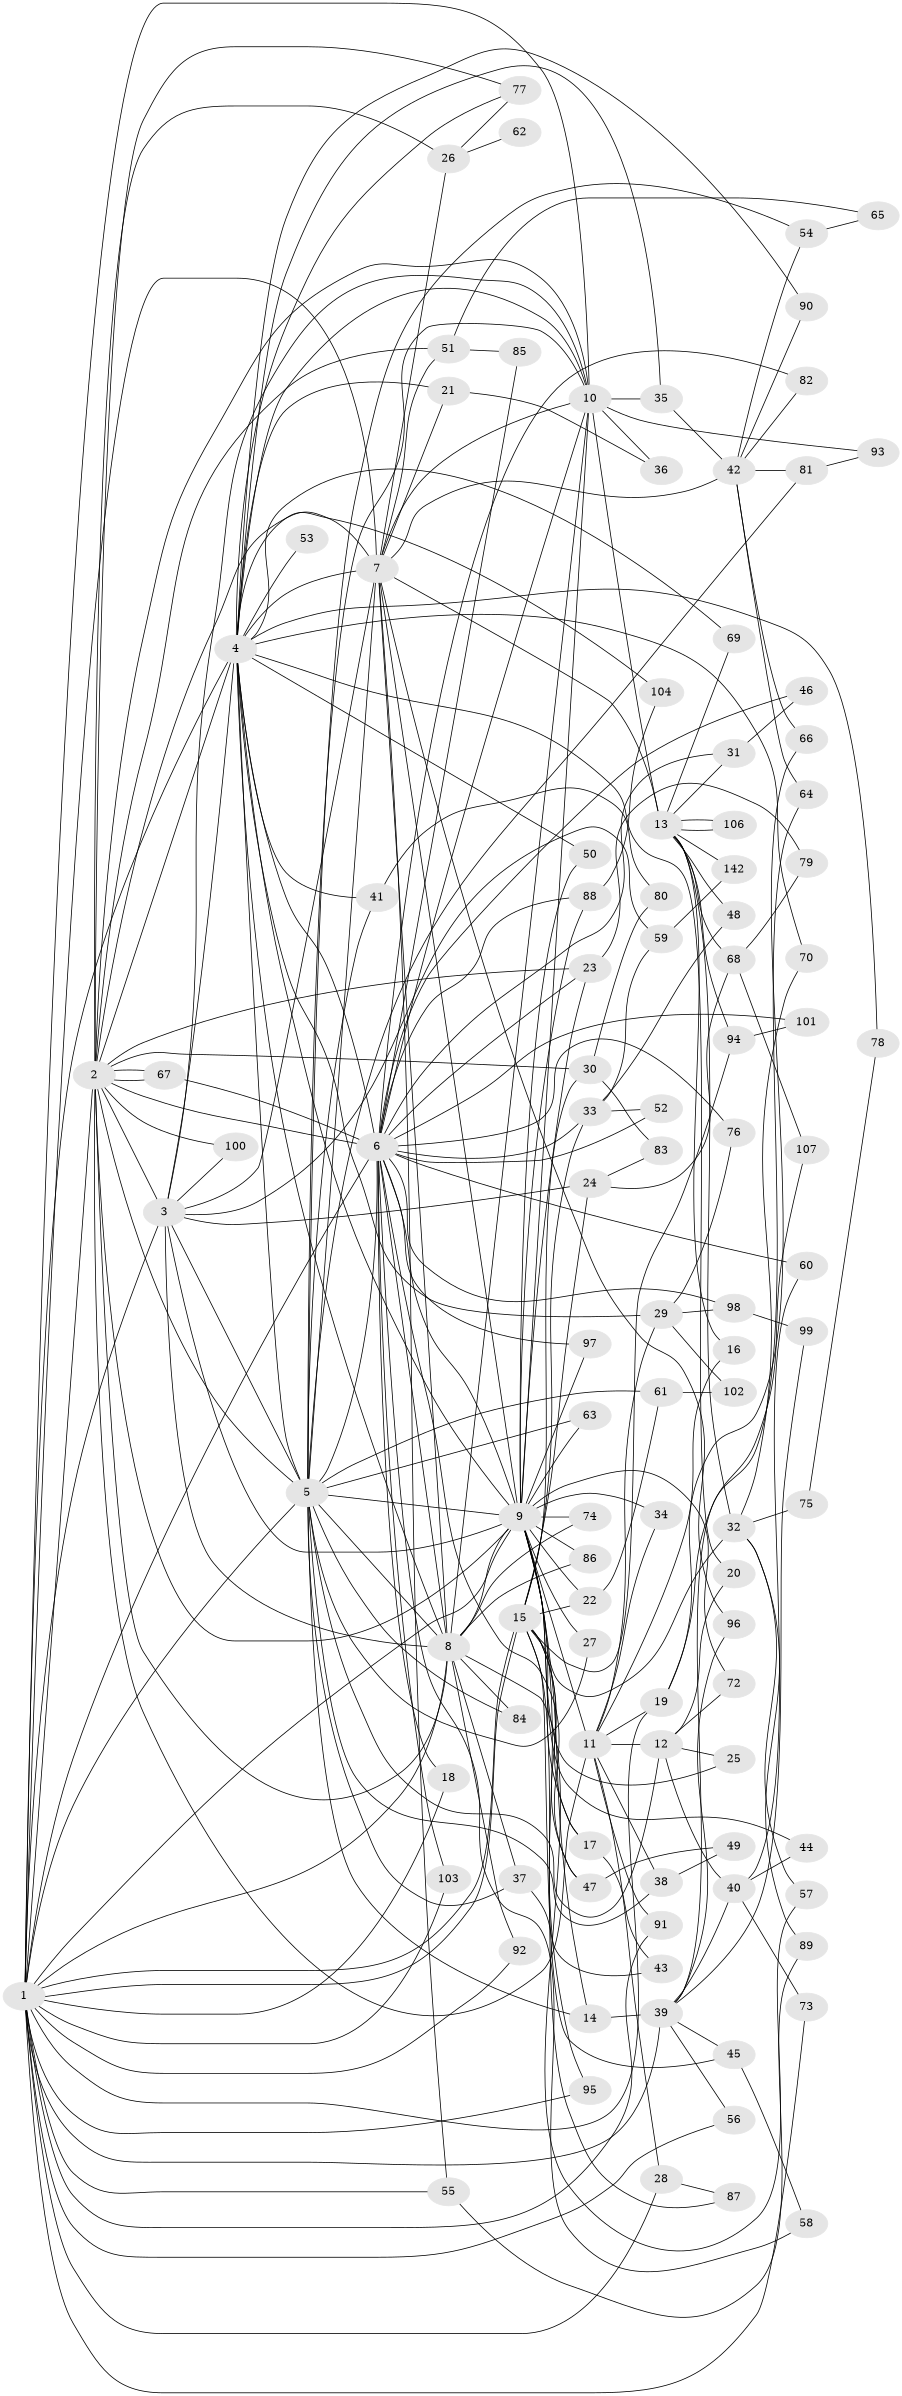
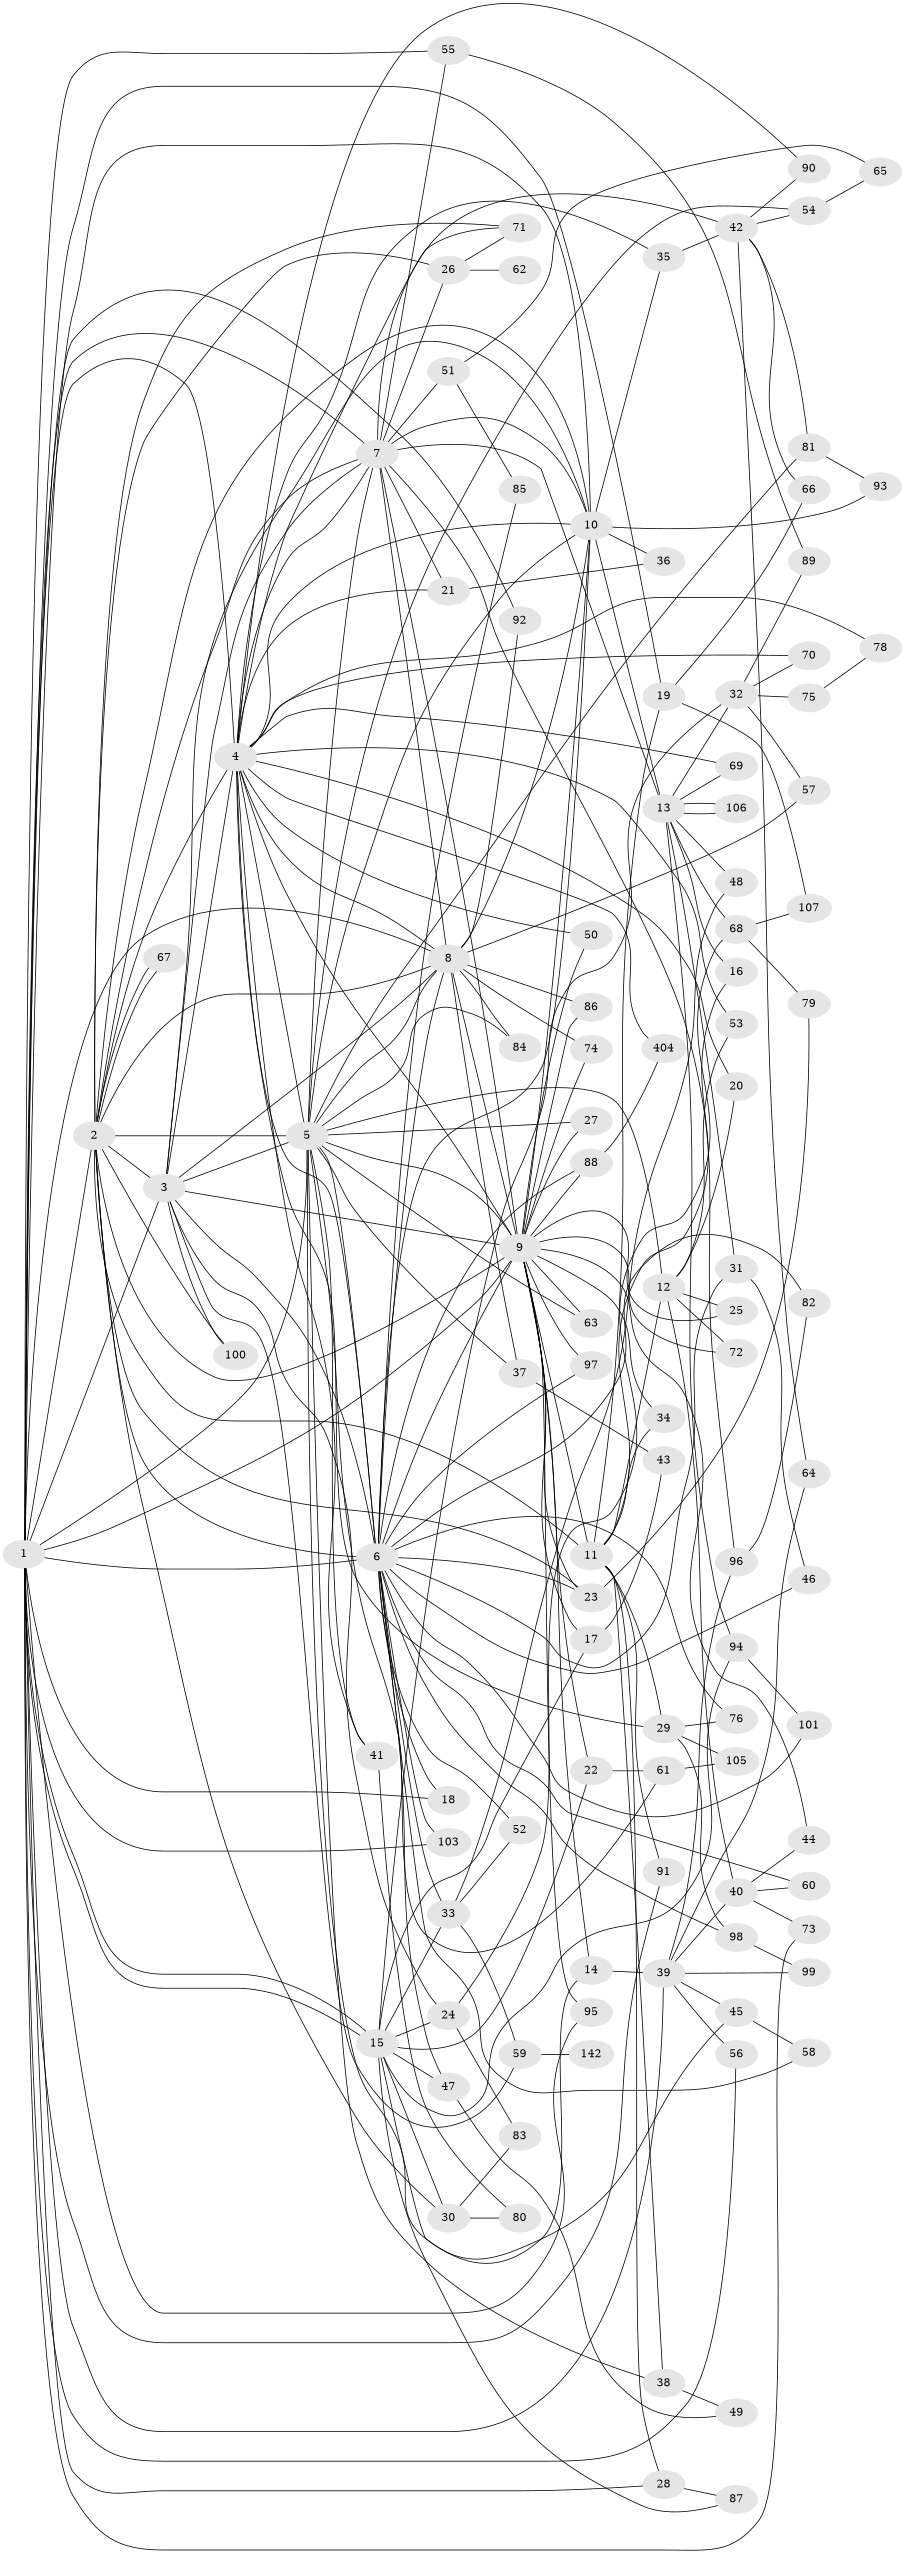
  graph {
    rankdir=LR
    node [color=gray90 style=filled]
    1
    2
    3
    4
    5
    6
    7
    8
    9
    10
    15
    18
    19
    28
    39
    55
    56
    73
    91
    92
    95
    103
    11
    23
    26
    30
    51
    67
-   77
+   77 [label=71]
    100
    24
    59
    20
    21
    29
    35
    41
    50
    53
    69
    70
    78
    90
-   104
+   104 [label=404]
    12
    14
    27
    37
    38
    54
    61
    63
    81
    84
    31
    33
    46
    47
    52
    58
    60
    76
    82
    85
    88
    97
    98
    101
    13
    42
    96
    57
    74
    86
    17
    22
    25
    34
    44
    72
    36
    93
    32
    94
    45
    87
    66
    107
    40
    64
    99
    89
    16
    79
    62
    83
    80
    65
    68
    n100 [label=142]
-   105 [label=102]
+   105
    43
    49
    48
    106
    75
    1 -- 2
    1 -- 3
    1 -- 4
    1 -- 5
    1 -- 6
    1 -- 7
    1 -- 8
    1 -- 9
    1 -- 10
    1 -- 15
    1 -- 15
    1 -- 18
    1 -- 19
    1 -- 28
    1 -- 39
    1 -- 55
    1 -- 56
    1 -- 73
    1 -- 91
    1 -- 92
    1 -- 95
    1 -- 103
    2 -- 3
    2 -- 4
    2 -- 5
    2 -- 6
    2 -- 7
    2 -- 8
    2 -- 9
    2 -- 10
    2 -- 11
    2 -- 23
    2 -- 26
    2 -- 30
-   2 -- 51
    2 -- 67
    2 -- 67
    2 -- 77
    2 -- 100
    3 -- 4
    3 -- 5
-   67 -- 6
+   3 -- 6
    3 -- 7
    3 -- 8
    3 -- 9
    3 -- 10
    3 -- 100
    3 -- 24
    3 -- 59
    4 -- 5
    4 -- 6
    4 -- 7
    4 -- 8
    4 -- 9
    4 -- 10
    4 -- 77
    4 -- 20
    4 -- 21
    4 -- 29
    4 -- 35
    4 -- 41
    4 -- 50
    4 -- 53
    4 -- 69
    4 -- 70
    4 -- 78
    4 -- 90
    4 -- 104
    5 -- 6
    5 -- 7
    5 -- 8
    5 -- 9
    5 -- 10
    5 -- 41
    5 -- 12
    5 -- 14
    5 -- 27
    5 -- 37
    5 -- 38
    5 -- 54
    5 -- 61
    5 -- 63
    5 -- 81
    5 -- 84
    6 -- 8
    6 -- 9
    6 -- 10
    6 -- 18
    6 -- 103
    6 -- 23
    6 -- 31
    6 -- 33
    6 -- 46
    6 -- 47
    6 -- 52
    6 -- 58
    6 -- 60
    6 -- 76
    6 -- 82
    6 -- 85
    6 -- 88
    6 -- 97
    6 -- 98
    6 -- 101
    7 -- 8
    7 -- 9
    7 -- 10
    7 -- 55
    7 -- 26
    7 -- 51
    7 -- 21
    7 -- 13
    7 -- 42
    7 -- 96
    8 -- 9
    8 -- 10
    8 -- 92
    8 -- 37
    8 -- 84
    8 -- 57
    8 -- 74
    8 -- 86
    9 -- 10
    9 -- 95
    9 -- 11
    9 -- 23
    9 -- 50
    9 -- 14
    9 -- 27
    9 -- 63
    9 -- 88
    9 -- 97
    9 -- 74
    9 -- 86
    9 -- 17
    9 -- 22
    9 -- 25
    9 -- 34
    9 -- 44
    9 -- 72
    10 -- 35
    10 -- 13
    10 -- 36
    10 -- 93
    15 -- 30
    15 -- 24
    15 -- 33
    15 -- 47
    15 -- 17
    15 -- 22
    15 -- 32
    15 -- 94
    15 -- 45
    15 -- 87
    19 -- 66
    19 -- 107
    28 -- 87
    39 -- 56
    39 -- 96
    39 -- 45
    39 -- 40
    39 -- 64
    39 -- 99
    55 -- 89
    11 -- 19
    11 -- 28
    11 -- 91
    11 -- 29
    11 -- 12
    11 -- 38
    11 -- 34
    11 -- 16
    23 -- 79
    26 -- 77
    26 -- 62
    30 -- 83
    30 -- 80
    51 -- 85
    51 -- 65
    24 -- 83
    24 -- 68
    59 -- n100
    21 -- 36
    29 -- 76
    29 -- 98
    29 -- 105
    35 -- 42
    41 -- 80
    12 -- 20
+   12 -- 53
    12 -- 25
    12 -- 72
    12 -- 40
    14 -- 39
    37 -- 43
    38 -- 49
    54 -- 65
    61 -- 105
    81 -- 93
    31 -- 46
    33 -- 59
    33 -- 52
    33 -- 48
    47 -- 49
    88 -- 104
    98 -- 99
    13 -- 69
    13 -- 31
    13 -- 32
    13 -- 94
    13 -- 16
    13 -- 68
-   13 -- n100
    13 -- 48
    13 -- 106
    13 -- 106
    42 -- 90
    42 -- 54
    42 -- 81
-   42 -- 82
+   96 -- 82
    42 -- 66
    42 -- 64
    17 -- 43
    22 -- 61
    32 -- 70
    32 -- 57
    32 -- 89
    32 -- 75
    94 -- 101
    45 -- 58
    40 -- 73
    40 -- 60
    40 -- 44
    68 -- 107
    68 -- 79
    75 -- 78
  }
